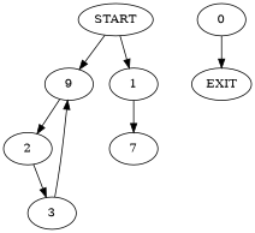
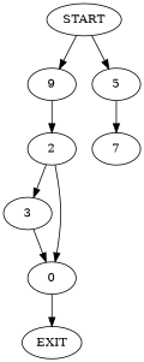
  digraph {
    n1 [label=START]
    n2 [label=9]
-   5 [label=1]
+   5
    2
    7
    n6 [label=EXIT]
    3
    n8 [label=0]
    n1 -> n2
    n1 -> 5
    n2 -> 2
    5 -> 7
    2 -> 3
-   3 -> n2
+   2 -> n8
+   3 -> n8
    n8 -> n6
  }
